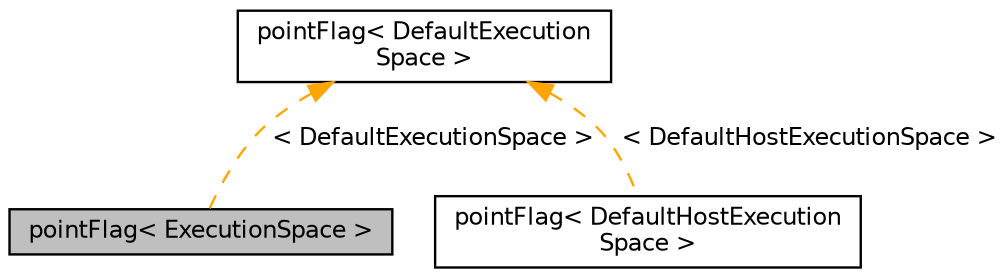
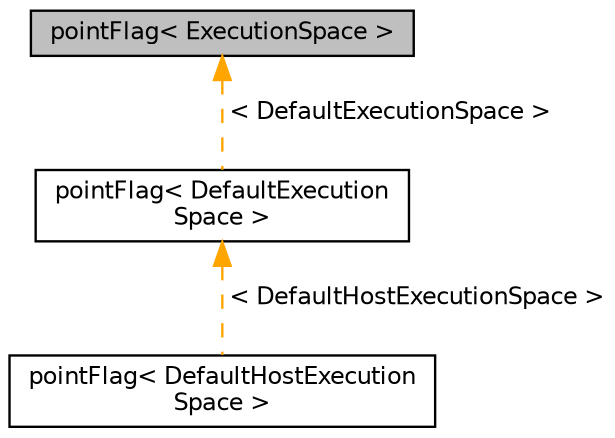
  digraph {
    node [color=black fillcolor=white fontname=Helvetica fontsize=10 shape=record style=filled]
    edge [color=orange dir=back fontname=Helvetica fontsize=10 labelfontname=Helvetica labelfontsize=10 style=dashed]
    n1 [fillcolor=grey75 fontcolor=black height=0.2 label="pointFlag\< ExecutionSpace \>" width=0.4]
    n2 [height=0.2 label="pointFlag\< DefaultExecution\lSpace \>" width=0.4]
    n3 [height=0.2 label="pointFlag\< DefaultHostExecution\lSpace \>" width=0.4]
-   n2 -> n1 [label=" \< DefaultExecutionSpace \>"]
+   n1 -> n2 [label=" \< DefaultExecutionSpace \>"]
    n2 -> n3 [label=" \< DefaultHostExecutionSpace \>"]
  }
